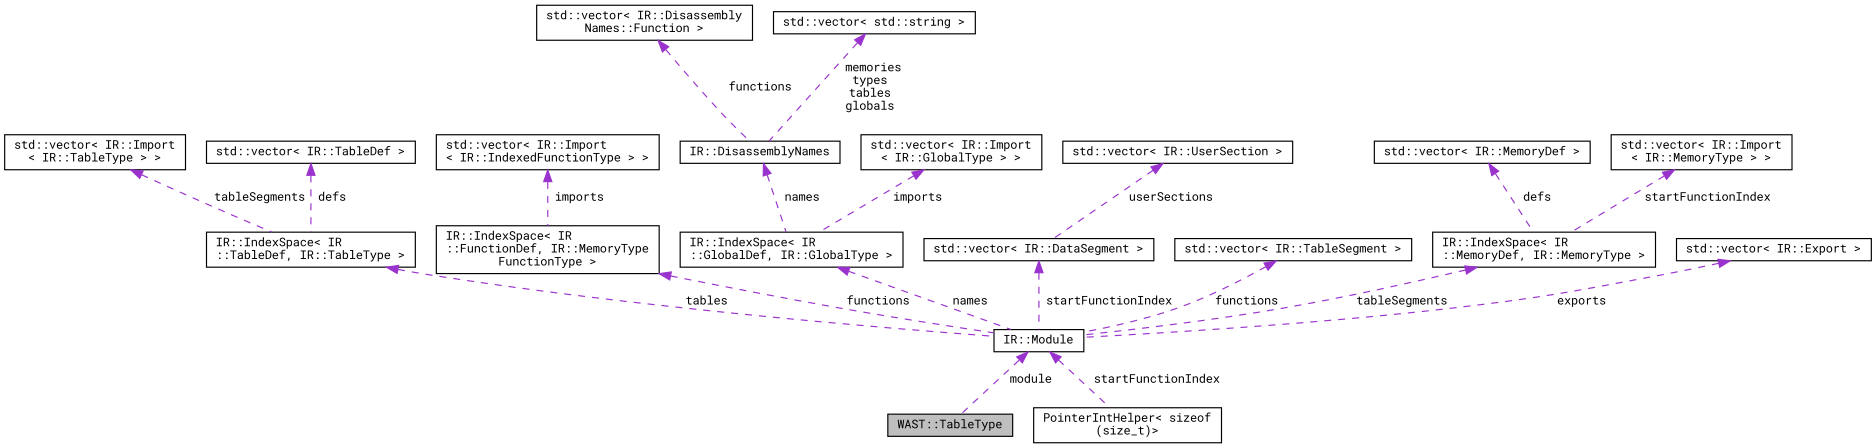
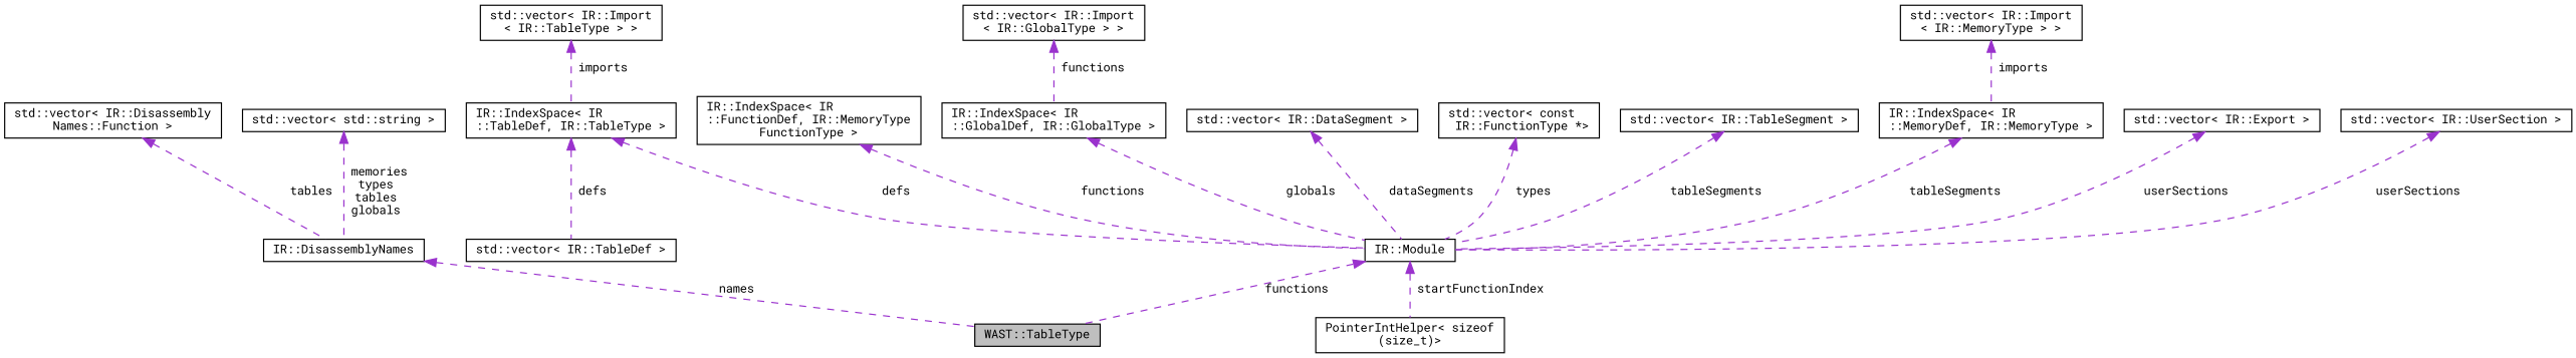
  digraph {
    fontname="Roboto Mono"
    rankdir=TB
    node [color=black fillcolor=white fontname="Roboto Mono" fontsize=10 shape=record style=filled]
    edge [color=darkorchid3 dir=back fontname="Roboto Mono" fontsize=10 labelfontname=Helvetica labelfontsize=10 style=dashed]
    n1 [fillcolor=grey75 fontcolor=black height=0.2 label="WAST::TableType" width=0.4]
    n2 [height=0.2 label="IR::DisassemblyNames" width=0.4]
    n3 [height=0.2 label="std::vector\< IR::Disassembly\lNames::Function \>" width=0.4]
    n4 [height=0.2 label="std::vector\< std::string \>" width=0.4]
    n5 [height=0.2 label="IR::Module" width=0.4]
    n6 [height=0.2 label="PointerIntHelper\< sizeof\l(size_t)\>" width=0.4]
    n7 [height=0.2 label="IR::IndexSpace\< IR\l::TableDef, IR::TableType \>" width=0.4]
    n8 [height=0.2 label="std::vector\< IR::Import\l\< IR::TableType \> \>" width=0.4]
    n9 [height=0.2 label="std::vector\< IR::TableDef \>" width=0.4]
    n10 [height=0.2 label="IR::IndexSpace\< IR\l::FunctionDef, IR::MemoryType\lFunctionType \>" width=0.4]
-   n11 [height=0.2 label="std::vector\< IR::Import\l\< IR::IndexedFunctionType \> \>" width=0.4]
    n12 [height=0.2 label="IR::IndexSpace\< IR\l::GlobalDef, IR::GlobalType \>" width=0.4]
    n13 [height=0.2 label="std::vector\< IR::Import\l\< IR::GlobalType \> \>" width=0.4]
    n14 [height=0.2 label="std::vector\< IR::DataSegment \>" width=0.4]
+   n15 [height=0.2 label="std::vector\< const\l IR::FunctionType *\>" width=0.4]
    n16 [height=0.2 label="std::vector\< IR::TableSegment \>" width=0.4]
    n17 [height=0.2 label="IR::IndexSpace\< IR\l::MemoryDef, IR::MemoryType \>" width=0.4]
-   n18 [height=0.2 label="std::vector\< IR::MemoryDef \>" width=0.4]
    n19 [height=0.2 label="std::vector\< IR::Import\l\< IR::MemoryType \> \>" width=0.4]
    n20 [height=0.2 label="std::vector\< IR::Export \>" width=0.4]
    n21 [height=0.2 label="std::vector\< IR::UserSection \>" width=0.4]
-   n2 -> n12 [label=" names"]
-   n3 -> n2 [label=" functions"]
+   n2 -> n1 [label=" names"]
+   n3 -> n2 [label=" tables"]
    n4 -> n2 [label=" memories\ntypes\ntables\nglobals"]
-   n5 -> n1 [label=" module"]
+   n5 -> n1 [label=" functions"]
    n5 -> n6 [label=" startFunctionIndex"]
-   n7 -> n5 [label=" tables"]
-   n8 -> n7 [label=" tableSegments"]
-   n9 -> n7 [label=" defs"]
+   n7 -> n5 [label=" defs"]
+   n8 -> n7 [label=" imports"]
+   n7 -> n9 [label=" defs"]
    n10 -> n5 [label=" functions"]
-   n11 -> n10 [label=" imports"]
-   n12 -> n5 [label=" names"]
-   n13 -> n12 [label=" imports"]
-   n14 -> n5 [label=" startFunctionIndex"]
-   n16 -> n5 [label=" functions"]
+   n12 -> n5 [label=" globals"]
+   n13 -> n12 [label=" functions"]
+   n14 -> n5 [label=" dataSegments"]
+   n15 -> n5 [label=" types"]
+   n16 -> n5 [label=" tableSegments"]
    n17 -> n5 [label=" tableSegments"]
-   n18 -> n17 [label=" defs"]
-   n19 -> n17 [label=" startFunctionIndex"]
-   n20 -> n5 [label=" exports"]
-   n21 -> n14 [label=" userSections"]
+   n19 -> n17 [label=" imports"]
+   n20 -> n5 [label=" userSections"]
+   n21 -> n5 [label=" userSections"]
  }
